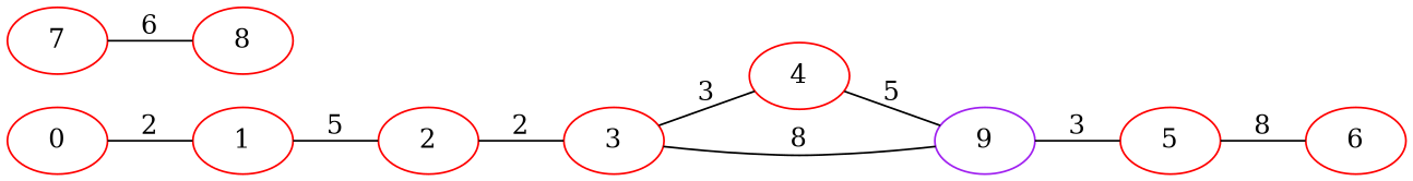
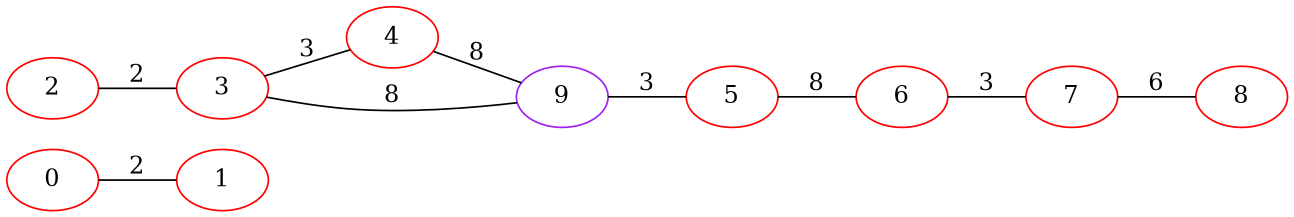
  graph {
    rankdir=LR
    node [color=red weight=1]
    0
    1
    2
    3
    4
    9 [color=purple weight=4]
    5
    6
    7
    8
    0 -- 1 [label=2]
-   1 -- 2 [label=5]
    2 -- 3 [label=2]
    3 -- 4 [label=3]
    3 -- 9 [label=8]
-   4 -- 9 [label=5]
+   4 -- 9 [label=8]
    9 -- 5 [label=3]
    5 -- 6 [label=8]
+   6 -- 7 [label=3]
    7 -- 8 [label=6]
  }
